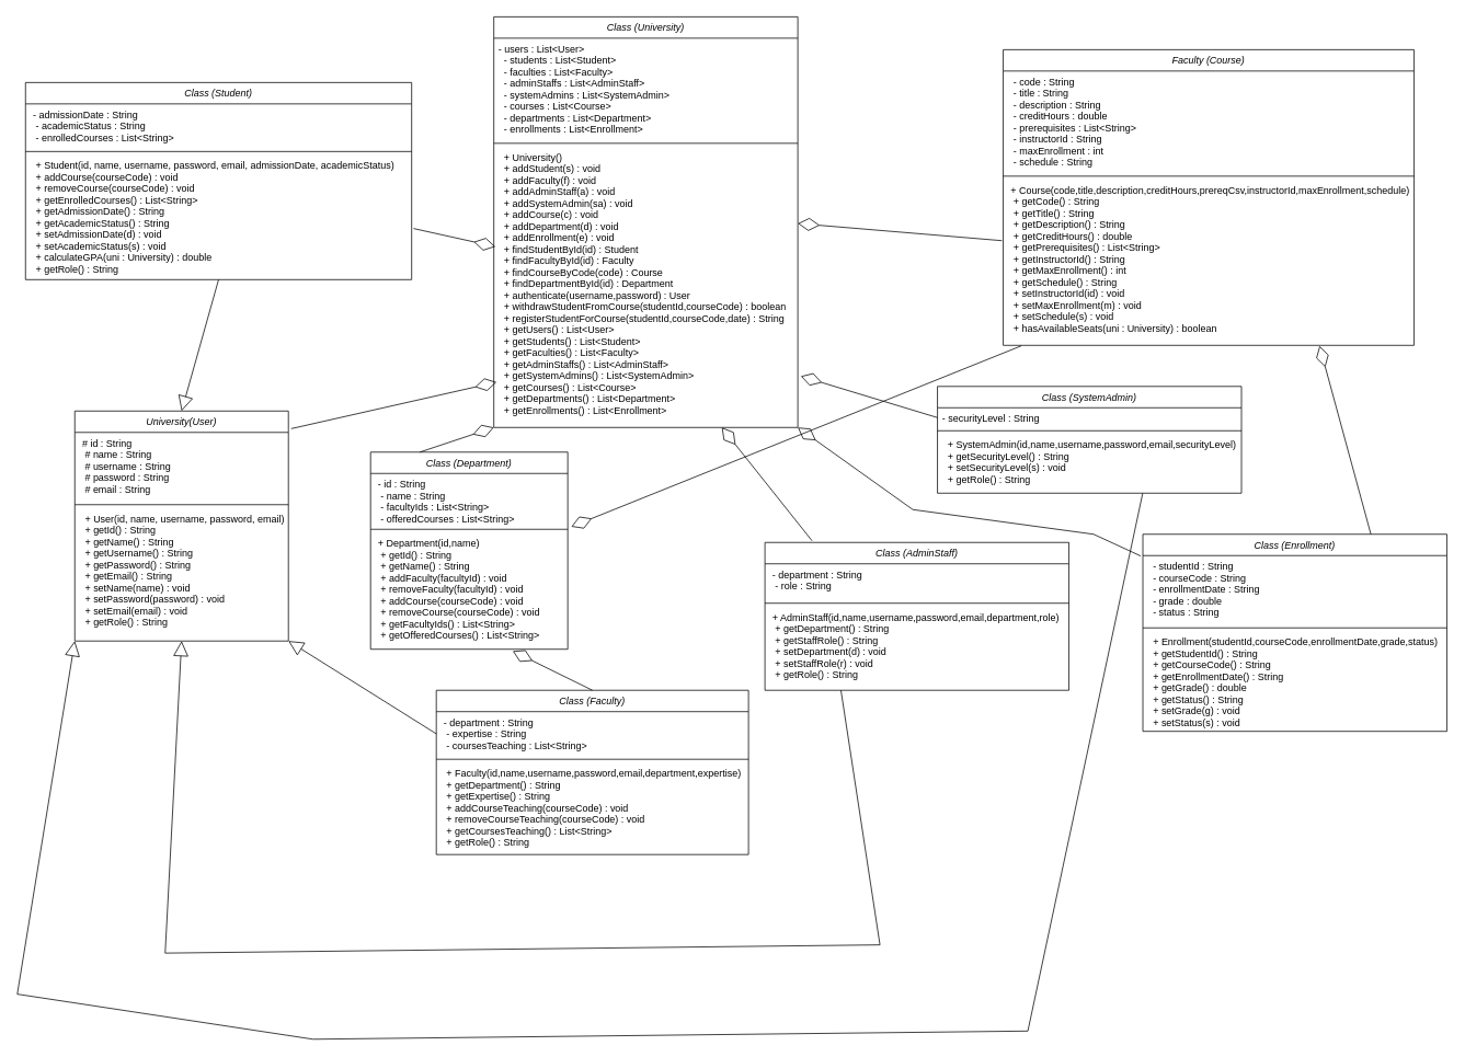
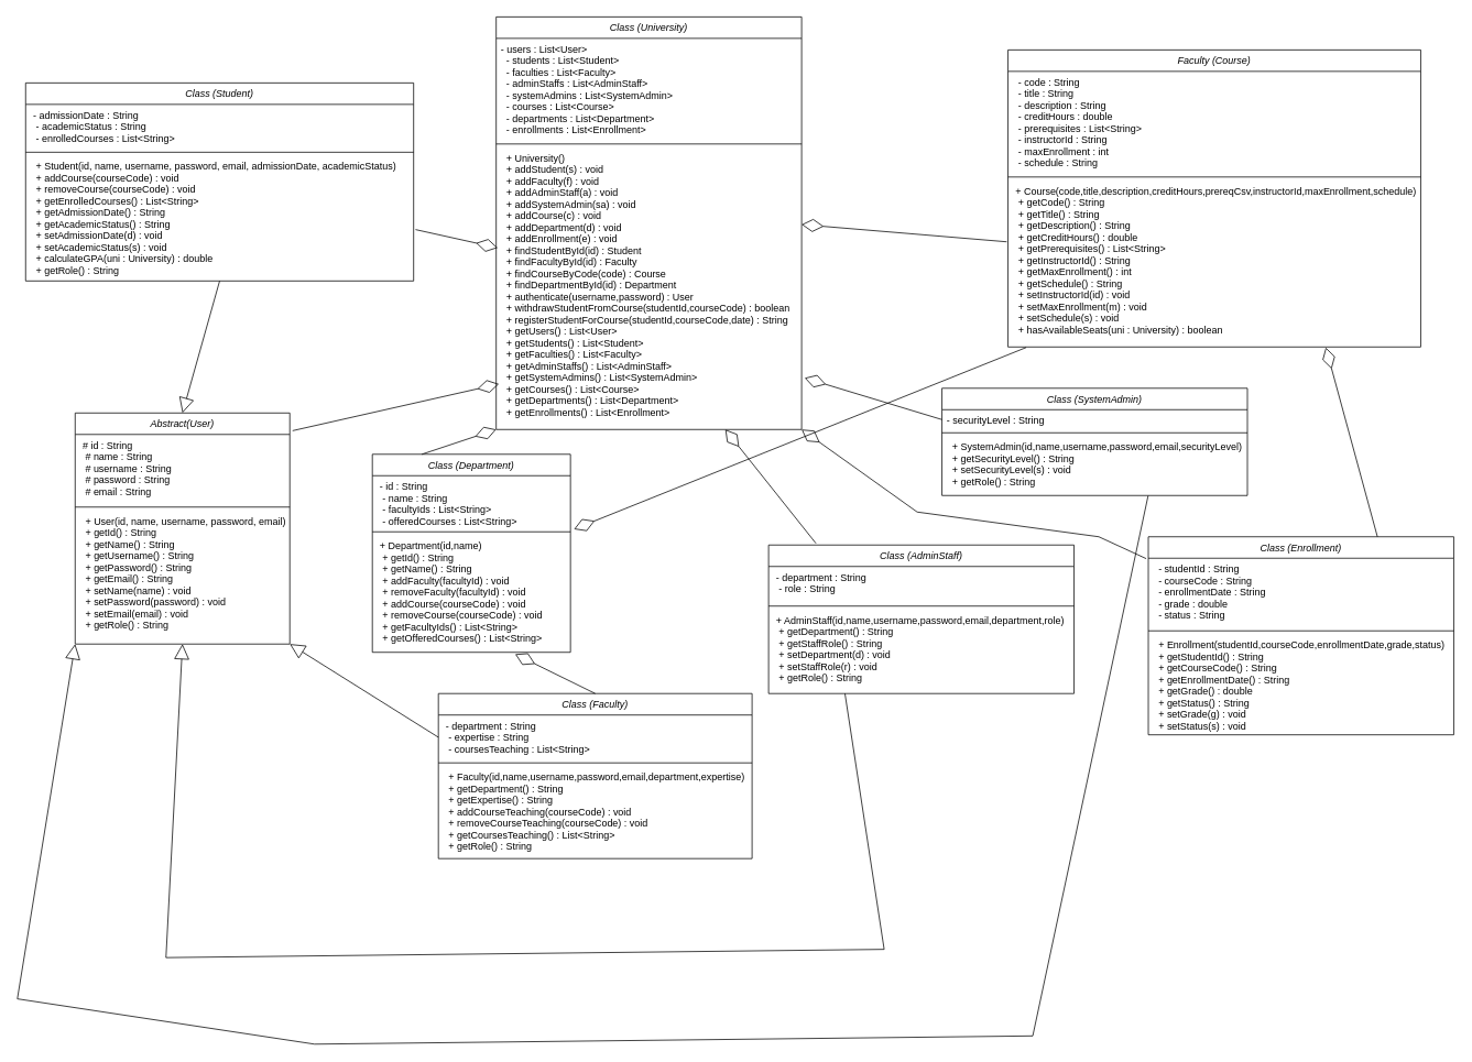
  <mxCell id="0" />
  <mxCell id="1" parent="0" />
  <mxCell id="2" value="Class (University)" style="swimlane;fontStyle=2;align=center;verticalAlign=top;childLayout=stackLayout;horizontal=1;startSize=26;horizontalStack=0;resizeParent=1;resizeLast=0;collapsible=1;marginBottom=0;rounded=0;shadow=0;strokeWidth=1;" parent="1" vertex="1"><mxGeometry x="600" width="370" height="500" as="geometry" y="20"><mxRectangle x="230" y="140" width="160" height="26" as="alternateBounds" /></mxGeometry></mxCell>
  <mxCell id="3" value="- users : List&lt;User&gt;&#10;  - students : List&lt;Student&gt;&#10;  - faculties : List&lt;Faculty&gt;&#10;  - adminStaffs : List&lt;AdminStaff&gt;&#10;  - systemAdmins : List&lt;SystemAdmin&gt;&#10;  - courses : List&lt;Course&gt;&#10;  - departments : List&lt;Department&gt;&#10;  - enrollments : List&lt;Enrollment&gt;" style="text;align=left;verticalAlign=top;spacingLeft=4;spacingRight=4;overflow=hidden;rotatable=0;points=[[0,0.5],[1,0.5]];portConstraint=eastwest;" parent="2" vertex="1"><mxGeometry y="26" width="370" height="124" as="geometry" /></mxCell>
  <mxCell id="4" value="" style="line;html=1;strokeWidth=1;align=left;verticalAlign=middle;spacingTop=-1;spacingLeft=3;spacingRight=3;rotatable=0;labelPosition=right;points=[];portConstraint=eastwest;" parent="2" vertex="1"><mxGeometry y="150" width="370" height="8" as="geometry" /></mxCell>
  <mxCell id="5" value="  + University()&#10;  + addStudent(s) : void&#10;  + addFaculty(f) : void&#10;  + addAdminStaff(a) : void&#10;  + addSystemAdmin(sa) : void&#10;  + addCourse(c) : void&#10;  + addDepartment(d) : void&#10;  + addEnrollment(e) : void&#10;  + findStudentById(id) : Student&#10;  + findFacultyById(id) : Faculty&#10;  + findCourseByCode(code) : Course&#10;  + findDepartmentById(id) : Department&#10;  + authenticate(username,password) : User&#10;  + withdrawStudentFromCourse(studentId,courseCode) : boolean&#10;  + registerStudentForCourse(studentId,courseCode,date) : String&#10;  + getUsers() : List&lt;User&gt;&#10;  + getStudents() : List&lt;Student&gt;&#10;  + getFaculties() : List&lt;Faculty&gt;&#10;  + getAdminStaffs() : List&lt;AdminStaff&gt;&#10;  + getSystemAdmins() : List&lt;SystemAdmin&gt;&#10;  + getCourses() : List&lt;Course&gt;&#10;  + getDepartments() : List&lt;Department&gt;&#10;  + getEnrollments() : List&lt;Enrollment&gt;&#10;" style="text;align=left;verticalAlign=top;spacingLeft=4;spacingRight=4;overflow=hidden;rotatable=0;points=[[0,0.5],[1,0.5]];portConstraint=eastwest;" parent="2" vertex="1"><mxGeometry y="158" width="370" height="332" as="geometry" /></mxCell>
  <mxCell id="6" value="Class (Department)" style="swimlane;fontStyle=2;align=center;verticalAlign=top;childLayout=stackLayout;horizontal=1;startSize=26;horizontalStack=0;resizeParent=1;resizeLast=0;collapsible=1;marginBottom=0;rounded=0;shadow=0;strokeWidth=1;" vertex="1" parent="1"><mxGeometry x="450" y="550" width="240" height="240" as="geometry"><mxRectangle x="230" y="140" width="160" height="26" as="alternateBounds" /></mxGeometry></mxCell>
  <mxCell id="7" value=" - id : String&#10;  - name : String&#10;  - facultyIds : List&lt;String&gt;&#10;  - offeredCourses : List&lt;String&gt;" style="text;align=left;verticalAlign=top;spacingLeft=4;spacingRight=4;overflow=hidden;rotatable=0;points=[[0,0.5],[1,0.5]];portConstraint=eastwest;" vertex="1" parent="6"><mxGeometry y="26" width="240" height="64" as="geometry" /></mxCell>
  <mxCell id="8" value="" style="line;html=1;strokeWidth=1;align=left;verticalAlign=middle;spacingTop=-1;spacingLeft=3;spacingRight=3;rotatable=0;labelPosition=right;points=[];portConstraint=eastwest;" vertex="1" parent="6"><mxGeometry y="90" width="240" height="8" as="geometry" /></mxCell>
  <mxCell id="9" value=" + Department(id,name)&#10;  + getId() : String&#10;  + getName() : String&#10;  + addFaculty(facultyId) : void&#10;  + removeFaculty(facultyId) : void&#10;  + addCourse(courseCode) : void&#10;  + removeCourse(courseCode) : void&#10;  + getFacultyIds() : List&lt;String&gt;&#10;  + getOfferedCourses() : List&lt;String&gt;" style="text;align=left;verticalAlign=top;spacingLeft=4;spacingRight=4;overflow=hidden;rotatable=0;points=[[0,0.5],[1,0.5]];portConstraint=eastwest;" vertex="1" parent="6"><mxGeometry y="98" width="240" height="142" as="geometry" /></mxCell>
  <mxCell id="10" value="Class (Student)" style="swimlane;fontStyle=2;align=center;verticalAlign=top;childLayout=stackLayout;horizontal=1;startSize=26;horizontalStack=0;resizeParent=1;resizeLast=0;collapsible=1;marginBottom=0;rounded=0;shadow=0;strokeWidth=1;" vertex="1" parent="1"><mxGeometry x="30" y="100" width="470" height="240" as="geometry"><mxRectangle x="230" y="140" width="160" height="26" as="alternateBounds" /></mxGeometry></mxCell>
  <mxCell id="11" value=" - admissionDate : String&#10;  - academicStatus : String&#10;  - enrolledCourses : List&lt;String&gt;" style="text;align=left;verticalAlign=top;spacingLeft=4;spacingRight=4;overflow=hidden;rotatable=0;points=[[0,0.5],[1,0.5]];portConstraint=eastwest;" vertex="1" parent="10"><mxGeometry y="26" width="470" height="54" as="geometry" /></mxCell>
  <mxCell id="12" value="" style="line;html=1;strokeWidth=1;align=left;verticalAlign=middle;spacingTop=-1;spacingLeft=3;spacingRight=3;rotatable=0;labelPosition=right;points=[];portConstraint=eastwest;" vertex="1" parent="10"><mxGeometry y="80" width="470" height="8" as="geometry" /></mxCell>
  <mxCell id="13" value="  + Student(id, name, username, password, email, admissionDate, academicStatus)&#10;  + addCourse(courseCode) : void&#10;  + removeCourse(courseCode) : void&#10;  + getEnrolledCourses() : List&lt;String&gt;&#10;  + getAdmissionDate() : String&#10;  + getAcademicStatus() : String&#10;  + setAdmissionDate(d) : void&#10;  + setAcademicStatus(s) : void&#10;  + calculateGPA(uni : University) : double&#10;  + getRole() : String" style="text;align=left;verticalAlign=top;spacingLeft=4;spacingRight=4;overflow=hidden;rotatable=0;points=[[0,0.5],[1,0.5]];portConstraint=eastwest;" vertex="1" parent="10"><mxGeometry y="88" width="470" height="142" as="geometry" /></mxCell>
  <mxCell id="14" value="Class (Faculty)" style="swimlane;fontStyle=2;align=center;verticalAlign=top;childLayout=stackLayout;horizontal=1;startSize=26;horizontalStack=0;resizeParent=1;resizeLast=0;collapsible=1;marginBottom=0;rounded=0;shadow=0;strokeWidth=1;" vertex="1" parent="1"><mxGeometry x="530" y="840" width="380" height="200" as="geometry"><mxRectangle x="230" y="140" width="160" height="26" as="alternateBounds" /></mxGeometry></mxCell>
  <mxCell id="15" value=" - department : String&#10;  - expertise : String&#10;  - coursesTeaching : List&lt;String&gt;" style="text;align=left;verticalAlign=top;spacingLeft=4;spacingRight=4;overflow=hidden;rotatable=0;points=[[0,0.5],[1,0.5]];portConstraint=eastwest;" vertex="1" parent="14"><mxGeometry y="26" width="380" height="54" as="geometry" /></mxCell>
  <mxCell id="16" value="" style="line;html=1;strokeWidth=1;align=left;verticalAlign=middle;spacingTop=-1;spacingLeft=3;spacingRight=3;rotatable=0;labelPosition=right;points=[];portConstraint=eastwest;" vertex="1" parent="14"><mxGeometry y="80" width="380" height="8" as="geometry" /></mxCell>
  <mxCell id="17" value="  + Faculty(id,name,username,password,email,department,expertise)&#10;  + getDepartment() : String&#10;  + getExpertise() : String&#10;  + addCourseTeaching(courseCode) : void&#10;  + removeCourseTeaching(courseCode) : void&#10;  + getCoursesTeaching() : List&lt;String&gt;&#10;  + getRole() : String" style="text;align=left;verticalAlign=top;spacingLeft=4;spacingRight=4;overflow=hidden;rotatable=0;points=[[0,0.5],[1,0.5]];portConstraint=eastwest;" vertex="1" parent="14"><mxGeometry y="88" width="380" height="112" as="geometry" /></mxCell>
  <mxCell id="18" value="Class (AdminStaff)" style="swimlane;fontStyle=2;align=center;verticalAlign=top;childLayout=stackLayout;horizontal=1;startSize=26;horizontalStack=0;resizeParent=1;resizeLast=0;collapsible=1;marginBottom=0;rounded=0;shadow=0;strokeWidth=1;" vertex="1" parent="1"><mxGeometry x="930" y="660" width="370" height="180" as="geometry"><mxRectangle x="230" y="140" width="160" height="26" as="alternateBounds" /></mxGeometry></mxCell>
  <mxCell id="19" value=" - department : String&#10;  - role : String" style="text;align=left;verticalAlign=top;spacingLeft=4;spacingRight=4;overflow=hidden;rotatable=0;points=[[0,0.5],[1,0.5]];portConstraint=eastwest;" vertex="1" parent="18"><mxGeometry y="26" width="370" height="44" as="geometry" /></mxCell>
  <mxCell id="20" value="" style="line;html=1;strokeWidth=1;align=left;verticalAlign=middle;spacingTop=-1;spacingLeft=3;spacingRight=3;rotatable=0;labelPosition=right;points=[];portConstraint=eastwest;" vertex="1" parent="18"><mxGeometry y="70" width="370" height="8" as="geometry" /></mxCell>
  <mxCell id="21" value=" + AdminStaff(id,name,username,password,email,department,role)&#10;  + getDepartment() : String&#10;  + getStaffRole() : String&#10;  + setDepartment(d) : void&#10;  + setStaffRole(r) : void&#10;  + getRole() : String" style="text;align=left;verticalAlign=top;spacingLeft=4;spacingRight=4;overflow=hidden;rotatable=0;points=[[0,0.5],[1,0.5]];portConstraint=eastwest;" vertex="1" parent="18"><mxGeometry y="78" width="370" height="92" as="geometry" /></mxCell>
  <mxCell id="22" value="Class (SystemAdmin)" style="swimlane;fontStyle=2;align=center;verticalAlign=top;childLayout=stackLayout;horizontal=1;startSize=26;horizontalStack=0;resizeParent=1;resizeLast=0;collapsible=1;marginBottom=0;rounded=0;shadow=0;strokeWidth=1;" vertex="1" parent="1"><mxGeometry x="1140" y="470" width="370" height="130" as="geometry"><mxRectangle x="230" y="140" width="160" height="26" as="alternateBounds" /></mxGeometry></mxCell>
  <mxCell id="23" value="- securityLevel : String" style="text;align=left;verticalAlign=top;spacingLeft=4;spacingRight=4;overflow=hidden;rotatable=0;points=[[0,0.5],[1,0.5]];portConstraint=eastwest;" vertex="1" parent="22"><mxGeometry y="26" width="370" height="24" as="geometry" /></mxCell>
  <mxCell id="24" value="" style="line;html=1;strokeWidth=1;align=left;verticalAlign=middle;spacingTop=-1;spacingLeft=3;spacingRight=3;rotatable=0;labelPosition=right;points=[];portConstraint=eastwest;" vertex="1" parent="22"><mxGeometry y="50" width="370" height="8" as="geometry" /></mxCell>
  <mxCell id="25" value="  + SystemAdmin(id,name,username,password,email,securityLevel)&#10;  + getSecurityLevel() : String&#10;  + setSecurityLevel(s) : void&#10;  + getRole() : String" style="text;align=left;verticalAlign=top;spacingLeft=4;spacingRight=4;overflow=hidden;rotatable=0;points=[[0,0.5],[1,0.5]];portConstraint=eastwest;" vertex="1" parent="22"><mxGeometry y="58" width="370" height="72" as="geometry" /></mxCell>
  <mxCell id="26" value="Faculty (Course)" style="swimlane;fontStyle=2;align=center;verticalAlign=top;childLayout=stackLayout;horizontal=1;startSize=26;horizontalStack=0;resizeParent=1;resizeLast=0;collapsible=1;marginBottom=0;rounded=0;shadow=0;strokeWidth=1;" vertex="1" parent="1"><mxGeometry x="1220" y="60" width="500" height="360" as="geometry"><mxRectangle x="230" y="140" width="160" height="26" as="alternateBounds" /></mxGeometry></mxCell>
  <mxCell id="27" value="  - code : String&#10;  - title : String&#10;  - description : String&#10;  - creditHours : double&#10;  - prerequisites : List&lt;String&gt;&#10;  - instructorId : String&#10;  - maxEnrollment : int&#10;  - schedule : String" style="text;align=left;verticalAlign=top;spacingLeft=4;spacingRight=4;overflow=hidden;rotatable=0;points=[[0,0.5],[1,0.5]];portConstraint=eastwest;" vertex="1" parent="26"><mxGeometry y="26" width="500" height="124" as="geometry" /></mxCell>
  <mxCell id="28" value="" style="line;html=1;strokeWidth=1;align=left;verticalAlign=middle;spacingTop=-1;spacingLeft=3;spacingRight=3;rotatable=0;labelPosition=right;points=[];portConstraint=eastwest;" vertex="1" parent="26"><mxGeometry y="150" width="500" height="8" as="geometry" /></mxCell>
  <mxCell id="29" value=" + Course(code,title,description,creditHours,prereqCsv,instructorId,maxEnrollment,schedule)&#10;  + getCode() : String&#10;  + getTitle() : String&#10;  + getDescription() : String&#10;  + getCreditHours() : double&#10;  + getPrerequisites() : List&lt;String&gt;&#10;  + getInstructorId() : String&#10;  + getMaxEnrollment() : int&#10;  + getSchedule() : String&#10;  + setInstructorId(id) : void&#10;  + setMaxEnrollment(m) : void&#10;  + setSchedule(s) : void&#10;  + hasAvailableSeats(uni : University) : boolean" style="text;align=left;verticalAlign=top;spacingLeft=4;spacingRight=4;overflow=hidden;rotatable=0;points=[[0,0.5],[1,0.5]];portConstraint=eastwest;" vertex="1" parent="26"><mxGeometry y="158" width="500" height="202" as="geometry" /></mxCell>
  <mxCell id="30" value="Class (Enrollment)" style="swimlane;fontStyle=2;align=center;verticalAlign=top;childLayout=stackLayout;horizontal=1;startSize=26;horizontalStack=0;resizeParent=1;resizeLast=0;collapsible=1;marginBottom=0;rounded=0;shadow=0;strokeWidth=1;" vertex="1" parent="1"><mxGeometry x="1390" y="650" width="370" height="240" as="geometry"><mxRectangle x="230" y="140" width="160" height="26" as="alternateBounds" /></mxGeometry></mxCell>
  <mxCell id="31" value="  - studentId : String&#10;  - courseCode : String&#10;  - enrollmentDate : String&#10;  - grade : double&#10;  - status : String" style="text;align=left;verticalAlign=top;spacingLeft=4;spacingRight=4;overflow=hidden;rotatable=0;points=[[0,0.5],[1,0.5]];portConstraint=eastwest;" vertex="1" parent="30"><mxGeometry y="26" width="370" height="84" as="geometry" /></mxCell>
  <mxCell id="32" value="" style="line;html=1;strokeWidth=1;align=left;verticalAlign=middle;spacingTop=-1;spacingLeft=3;spacingRight=3;rotatable=0;labelPosition=right;points=[];portConstraint=eastwest;" vertex="1" parent="30"><mxGeometry y="110" width="370" height="8" as="geometry" /></mxCell>
  <mxCell id="33" value="  + Enrollment(studentId,courseCode,enrollmentDate,grade,status)&#10;  + getStudentId() : String&#10;  + getCourseCode() : String&#10;  + getEnrollmentDate() : String&#10;  + getGrade() : double&#10;  + getStatus() : String&#10;  + setGrade(g) : void&#10;  + setStatus(s) : void" style="text;align=left;verticalAlign=top;spacingLeft=4;spacingRight=4;overflow=hidden;rotatable=0;points=[[0,0.5],[1,0.5]];portConstraint=eastwest;" vertex="1" parent="30"><mxGeometry y="118" width="370" height="122" as="geometry" /></mxCell>
- <mxCell id="34" value="University(User)" style="swimlane;fontStyle=2;align=center;verticalAlign=top;childLayout=stackLayout;horizontal=1;startSize=26;horizontalStack=0;resizeParent=1;resizeLast=0;collapsible=1;marginBottom=0;rounded=0;shadow=0;strokeWidth=1;" vertex="1" parent="1"><mxGeometry x="90" y="500" width="260" height="280" as="geometry"><mxRectangle x="230" y="140" width="160" height="26" as="alternateBounds" /></mxGeometry></mxCell>
+ <mxCell id="34" value="Abstract(User)" style="swimlane;fontStyle=2;align=center;verticalAlign=top;childLayout=stackLayout;horizontal=1;startSize=26;horizontalStack=0;resizeParent=1;resizeLast=0;collapsible=1;marginBottom=0;rounded=0;shadow=0;strokeWidth=1;" vertex="1" parent="1"><mxGeometry x="90" y="500" width="260" height="280" as="geometry"><mxRectangle x="230" y="140" width="160" height="26" as="alternateBounds" /></mxGeometry></mxCell>
  <mxCell id="35" value=" # id : String&#10;  # name : String&#10;  # username : String&#10;  # password : String&#10;  # email : String" style="text;align=left;verticalAlign=top;spacingLeft=4;spacingRight=4;overflow=hidden;rotatable=0;points=[[0,0.5],[1,0.5]];portConstraint=eastwest;" vertex="1" parent="34"><mxGeometry y="26" width="260" height="84" as="geometry" /></mxCell>
  <mxCell id="36" value="" style="line;html=1;strokeWidth=1;align=left;verticalAlign=middle;spacingTop=-1;spacingLeft=3;spacingRight=3;rotatable=0;labelPosition=right;points=[];portConstraint=eastwest;" vertex="1" parent="34"><mxGeometry y="110" width="260" height="8" as="geometry" /></mxCell>
  <mxCell id="37" value="  + User(id, name, username, password, email)&#10;  + getId() : String&#10;  + getName() : String&#10;  + getUsername() : String&#10;  + getPassword() : String&#10;  + getEmail() : String&#10;  + setName(name) : void&#10;  + setPassword(password) : void&#10;  + setEmail(email) : void&#10;  + getRole() : String" style="text;align=left;verticalAlign=top;spacingLeft=4;spacingRight=4;overflow=hidden;rotatable=0;points=[[0,0.5],[1,0.5]];portConstraint=eastwest;" vertex="1" parent="34"><mxGeometry y="118" width="260" height="142" as="geometry" /></mxCell>
  <mxCell id="38" value="" style="endArrow=block;endSize=16;endFill=0;html=1;rounded=0;entryX=1;entryY=1;entryDx=0;entryDy=0;exitX=0;exitY=0.5;exitDx=0;exitDy=0;" edge="1" parent="1" source="15" target="34"><mxGeometry width="160" relative="1" as="geometry"><mxPoint x="740" y="810" as="sourcePoint" /><mxPoint x="900" y="810" as="targetPoint" /></mxGeometry></mxCell>
  <mxCell id="39" value="" style="endArrow=diamondThin;endFill=0;endSize=24;html=1;rounded=0;entryX=0.721;entryY=1.016;entryDx=0;entryDy=0;entryPerimeter=0;exitX=0.5;exitY=0;exitDx=0;exitDy=0;" edge="1" parent="1" source="14" target="9"><mxGeometry width="160" relative="1" as="geometry"><mxPoint x="705" y="820" as="sourcePoint" /><mxPoint x="865" y="820" as="targetPoint" /></mxGeometry></mxCell>
  <mxCell id="40" value="" style="endArrow=block;endSize=16;endFill=0;html=1;rounded=0;entryX=0.5;entryY=0;entryDx=0;entryDy=0;exitX=0.5;exitY=1;exitDx=0;exitDy=0;" edge="1" parent="1" source="10" target="34"><mxGeometry width="160" relative="1" as="geometry"><mxPoint y="903" as="sourcePoint" x="540" /><mxPoint x="360" y="790" as="targetPoint" /></mxGeometry></mxCell>
  <mxCell id="41" value="" style="endArrow=diamondThin;endFill=0;endSize=24;html=1;rounded=0;exitX=1.005;exitY=0.632;exitDx=0;exitDy=0;exitPerimeter=0;entryX=0.005;entryY=0.367;entryDx=0;entryDy=0;entryPerimeter=0;" edge="1" parent="1" source="13" target="5"><mxGeometry width="160" relative="1" as="geometry"><mxPoint x="825" y="850" as="sourcePoint" /><mxPoint x="550" y="380" as="targetPoint" /></mxGeometry></mxCell>
  <mxCell id="42" value="" style="endArrow=block;endSize=16;endFill=0;html=1;rounded=0;exitX=0.25;exitY=1;exitDx=0;exitDy=0;entryX=0.5;entryY=1;entryDx=0;entryDy=0;" edge="1" parent="1" source="18" target="34"><mxGeometry width="160" relative="1" as="geometry"><mxPoint x="1150" y="1103" as="sourcePoint" /><mxPoint x="120" y="1110" as="targetPoint" /><Array as="points"><mxPoint x="1070" y="1150" /><mxPoint x="200" y="1160" /></Array></mxGeometry></mxCell>
  <mxCell id="43" value="" style="endArrow=diamondThin;endFill=0;endSize=24;html=1;rounded=0;entryX=0.75;entryY=1;entryDx=0;entryDy=0;exitX=0.155;exitY=-0.011;exitDx=0;exitDy=0;exitPerimeter=0;" edge="1" parent="1" source="18" target="2"><mxGeometry width="160" relative="1" as="geometry"><mxPoint x="825" y="850" as="sourcePoint" /><mxPoint x="795" y="530" as="targetPoint" /></mxGeometry></mxCell>
  <mxCell id="44" value="" style="endArrow=block;endSize=16;endFill=0;html=1;rounded=0;exitX=0.675;exitY=1.003;exitDx=0;exitDy=0;exitPerimeter=0;entryX=0;entryY=1;entryDx=0;entryDy=0;" edge="1" parent="1" source="25" target="34"><mxGeometry width="160" relative="1" as="geometry"><mxPoint x="1373.45" y="615.106" as="sourcePoint" /><mxPoint x="-40" y="1140" as="targetPoint" /><Array as="points"><mxPoint x="1250" y="1254.89" /><mxPoint x="380" y="1264.89" /><mxPoint x="20" y="1210" /></Array></mxGeometry></mxCell>
  <mxCell id="45" value="" style="endArrow=diamondThin;endFill=0;endSize=24;html=1;rounded=0;entryX=1.01;entryY=0.842;entryDx=0;entryDy=0;exitX=0;exitY=0.5;exitDx=0;exitDy=0;entryPerimeter=0;" edge="1" parent="1" source="23" target="5"><mxGeometry width="160" relative="1" as="geometry"><mxPoint x="997" y="668" as="sourcePoint" /><mxPoint x="888" y="530" as="targetPoint" /></mxGeometry></mxCell>
  <mxCell id="46" value="" style="endArrow=diamondThin;endFill=0;endSize=24;html=1;rounded=0;entryX=1;entryY=0.282;entryDx=0;entryDy=0;exitX=-0.003;exitY=0.369;exitDx=0;exitDy=0;entryPerimeter=0;exitPerimeter=0;" edge="1" parent="1" source="29" target="5"><mxGeometry width="160" relative="1" as="geometry"><mxPoint x="1206" y="290" as="sourcePoint" /><mxPoint x="1040" y="240" as="targetPoint" /></mxGeometry></mxCell>
  <mxCell id="47" value="" style="endArrow=diamondThin;endFill=0;endSize=24;html=1;rounded=0;entryX=1.018;entryY=1.013;entryDx=0;entryDy=0;exitX=0.044;exitY=1.003;exitDx=0;exitDy=0;entryPerimeter=0;exitPerimeter=0;" edge="1" parent="1" source="29" target="7"><mxGeometry width="160" relative="1" as="geometry"><mxPoint x="1219" y="420" as="sourcePoint" /><mxPoint x="970" y="399" as="targetPoint" /></mxGeometry></mxCell>
  <mxCell id="48" value="" style="endArrow=diamondThin;endFill=0;endSize=24;html=1;rounded=0;exitX=-0.007;exitY=0.006;exitDx=0;exitDy=0;exitPerimeter=0;entryX=1;entryY=1;entryDx=0;entryDy=0;" edge="1" parent="1" source="31" target="2"><mxGeometry width="160" relative="1" as="geometry"><mxPoint x="1366" y="650" as="sourcePoint" /><mxPoint x="940" y="560" as="targetPoint" /><Array as="points"><mxPoint x="1330" y="650" /><mxPoint x="1110" y="620" /></Array></mxGeometry></mxCell>
  <mxCell id="49" value="" style="endArrow=diamondThin;endFill=0;endSize=24;html=1;rounded=0;entryX=0.77;entryY=1.003;entryDx=0;entryDy=0;exitX=0.75;exitY=0;exitDx=0;exitDy=0;entryPerimeter=0;" edge="1" parent="1" source="30" target="29"><mxGeometry width="160" relative="1" as="geometry"><mxPoint x="1959" y="541" as="sourcePoint" /><mxPoint x="1710" y="520" as="targetPoint" /></mxGeometry></mxCell>
  <mxCell id="50" value="" style="endArrow=diamondThin;endFill=0;endSize=24;html=1;rounded=0;exitX=1.013;exitY=-0.054;exitDx=0;exitDy=0;exitPerimeter=0;entryX=0.009;entryY=0.864;entryDx=0;entryDy=0;entryPerimeter=0;" edge="1" parent="1" source="35" target="5"><mxGeometry width="160" relative="1" as="geometry"><mxPoint x="430" y="490" as="sourcePoint" /><mxPoint x="530" y="512" as="targetPoint" /></mxGeometry></mxCell>
  <mxCell id="51" value="" style="endArrow=diamondThin;endFill=0;endSize=24;html=1;rounded=0;exitX=0.25;exitY=0;exitDx=0;exitDy=0;entryX=0;entryY=1;entryDx=0;entryDy=0;" edge="1" parent="1" source="6" target="2"><mxGeometry width="160" relative="1" as="geometry"><mxPoint x="363" y="531" as="sourcePoint" /><mxPoint x="613" y="475" as="targetPoint" /></mxGeometry></mxCell>
